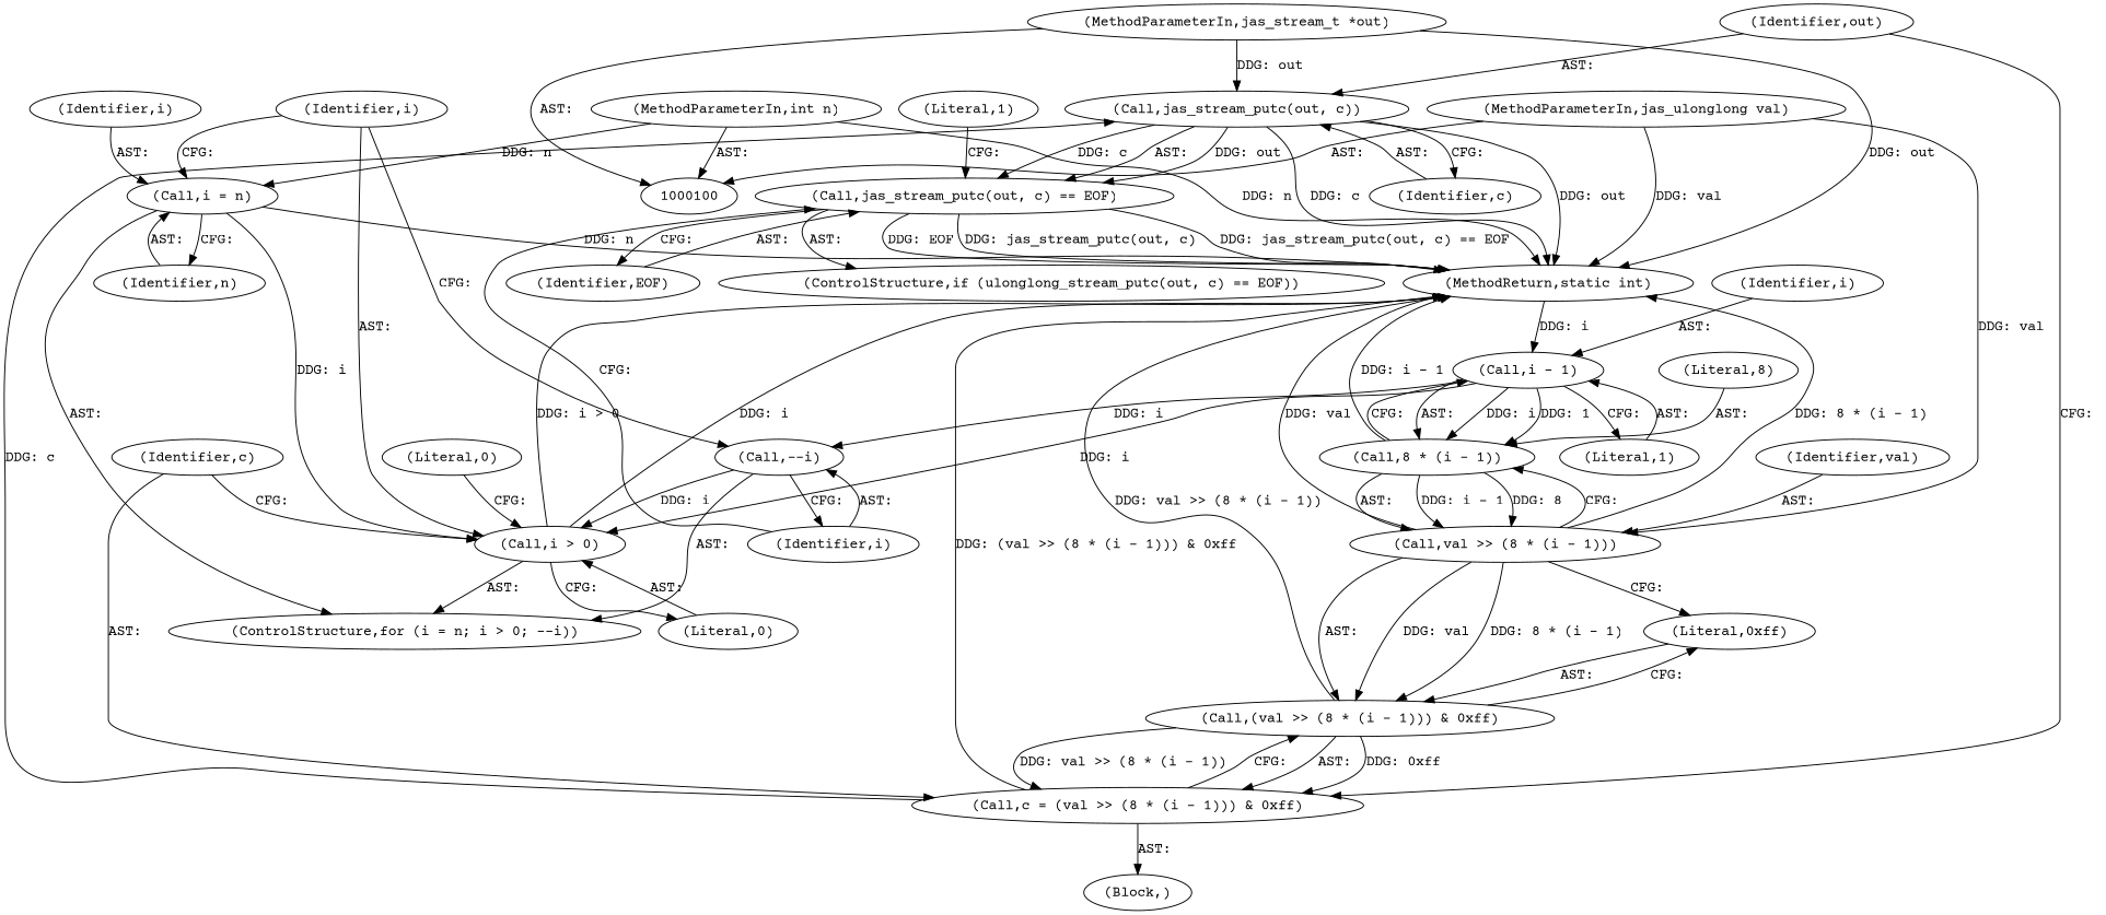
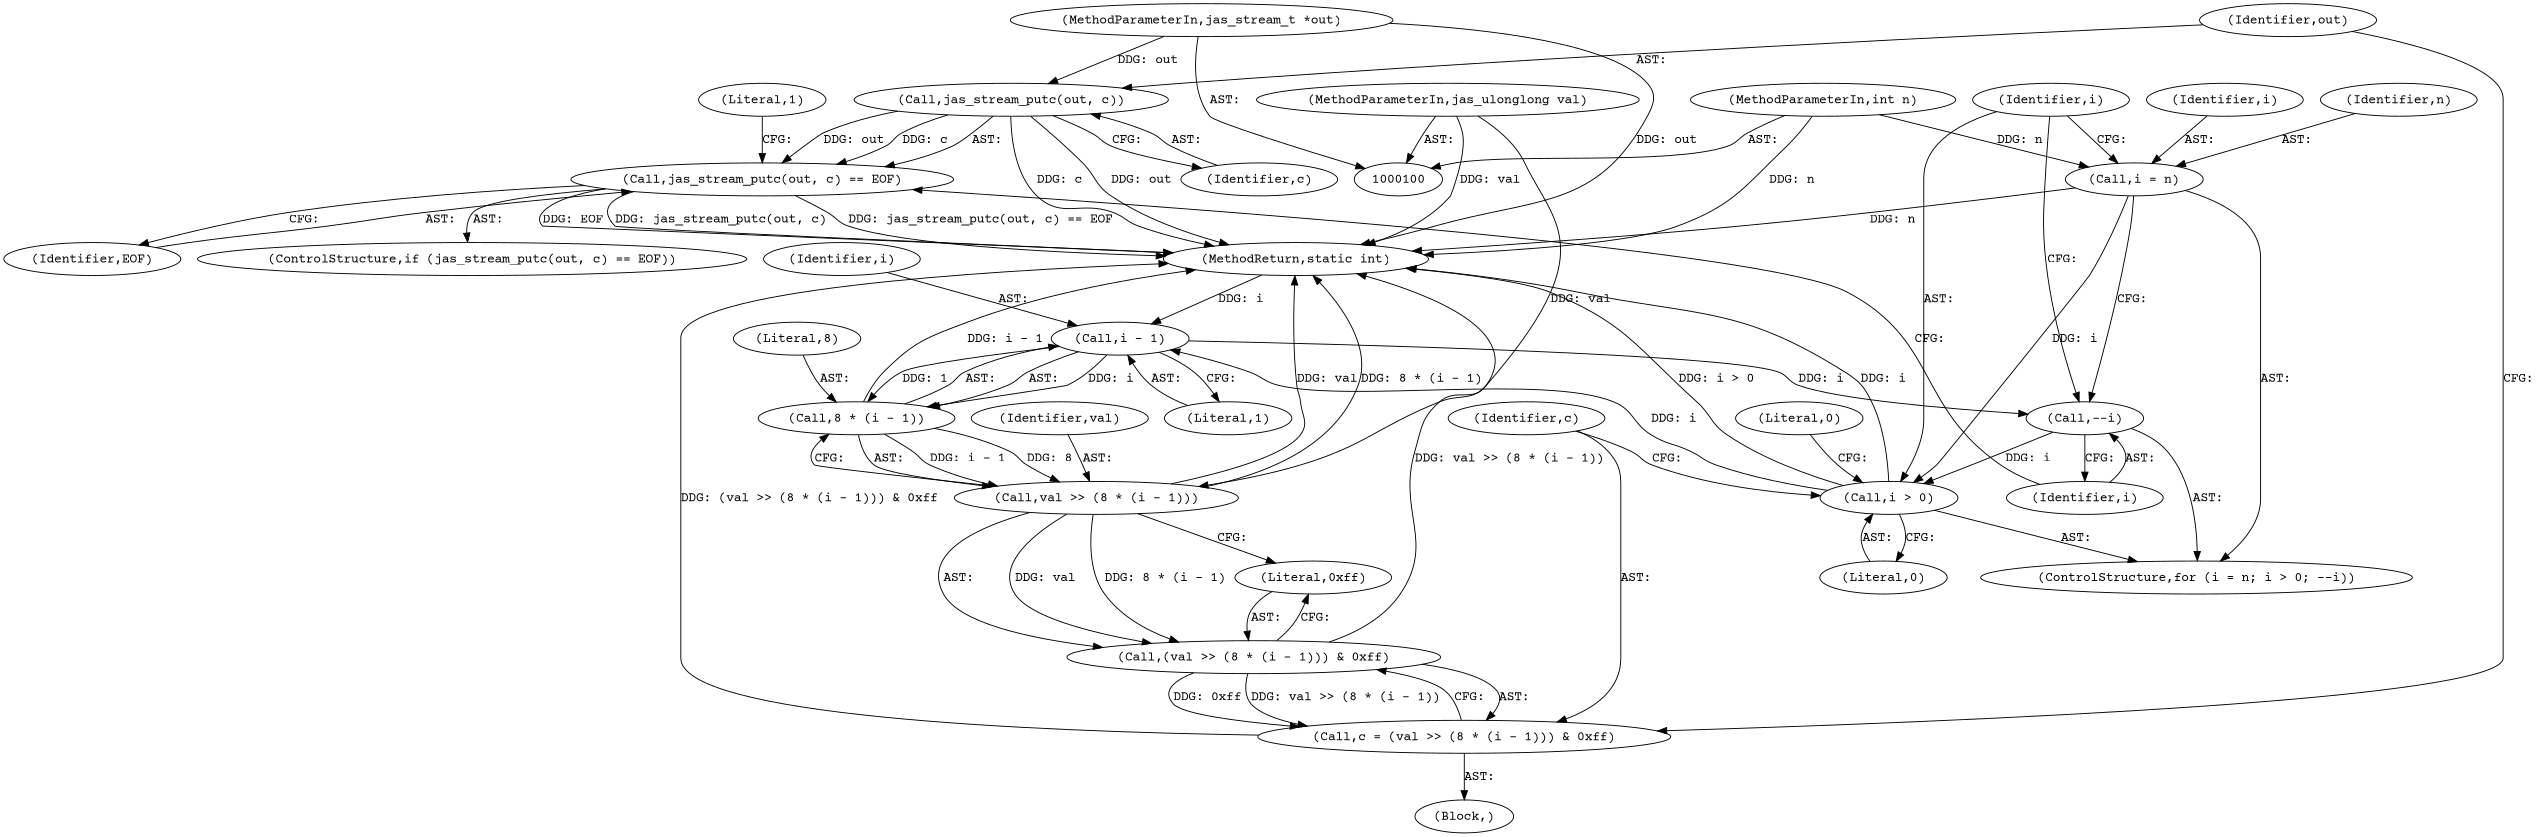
  digraph {
    fontname="Courier Prime"
    node [fontname="Courier Prime"]
    edge [fontname="Courier Prime"]
    n1 [label="(Call,jas_stream_putc(out, c))"]
    n2 [label="(Call,jas_stream_putc(out, c) == EOF)"]
    n3 [label="(MethodReturn,static int)"]
    n4 [label="(Identifier,c)"]
    n5 [label="(Identifier,EOF)"]
-   n6 [label="(ControlStructure,if (ulonglong_stream_putc(out, c) == EOF))"]
+   n6 [label="(ControlStructure,if (jas_stream_putc(out, c) == EOF))"]
    n7 [label="(Call,i - 1)"]
    n8 [label="(MethodParameterIn,jas_stream_t *out)"]
    1000100
    n10 [label="(Call,c = (val >> (8 * (i - 1))) & 0xff)"]
    n11 [label="(Call,(val >> (8 * (i - 1))) & 0xff)"]
    n12 [label="(Block,)"]
    n13 [label="(Literal,0xff)"]
    n14 [label="(Call,val >> (8 * (i - 1)))"]
    n15 [label="(Call,8 * (i - 1))"]
    n16 [label="(MethodParameterIn,jas_ulonglong val)"]
    n17 [label="(Call,--i)"]
    n18 [label="(Literal,1)"]
    n19 [label="(Call,i > 0)"]
    n20 [label="(ControlStructure,for (i = n; i > 0; --i))"]
    n21 [label="(Identifier,i)"]
    n22 [label="(Literal,0)"]
    n23 [label="(Call,i = n)"]
    n24 [label="(Identifier,n)"]
    n25 [label="(MethodParameterIn,int n)"]
    n26 [label="(Identifier,i)"]
    n27 [label="(Identifier,i)"]
    n28 [label="(Literal,1)"]
    n29 [label="(Identifier,i)"]
    n30 [label="(Literal,0)"]
    n31 [label="(Identifier,val)"]
    n32 [label="(Identifier,c)"]
    n33 [label="(Identifier,out)"]
    n34 [label="(Literal,8)"]
    n1 -> n2 [label="AST: "]
    n1 -> n2 [label="DDG: out"]
    n1 -> n2 [label="DDG: c"]
    n1 -> n3 [label="DDG: c"]
    n1 -> n3 [label="DDG: out"]
    n1 -> n4 [label="CFG: "]
    n2 -> n3 [label="DDG: jas_stream_putc(out, c)"]
    n2 -> n3 [label="DDG: jas_stream_putc(out, c) == EOF"]
    n2 -> n3 [label="DDG: EOF"]
    n2 -> n5 [label="CFG: "]
    n2 -> n6 [label="AST: "]
    n3 -> n7 [label="DDG: i"]
    n4 -> n1 [label="AST: "]
    n5 -> n2 [label="AST: "]
    n7 -> n15 [label="AST: "]
    n7 -> n15 [label="DDG: i"]
    n7 -> n15 [label="DDG: 1"]
    n7 -> n17 [label="DDG: i"]
    n7 -> n18 [label="CFG: "]
    n8 -> n1 [label="DDG: out"]
    n8 -> n3 [label="DDG: out"]
    n8 -> 1000100 [label="AST: "]
-   n10 -> n1 [label="DDG: c"]
    n10 -> n3 [label="DDG: (val >> (8 * (i - 1))) & 0xff"]
    n10 -> n11 [label="CFG: "]
    n10 -> n12 [label="AST: "]
    n11 -> n3 [label="DDG: val >> (8 * (i - 1))"]
    n11 -> n10 [label="AST: "]
    n11 -> n10 [label="DDG: val >> (8 * (i - 1))"]
    n11 -> n10 [label="DDG: 0xff"]
    n11 -> n13 [label="CFG: "]
    n13 -> n11 [label="AST: "]
    n14 -> n3 [label="DDG: val"]
    n14 -> n3 [label="DDG: 8 * (i - 1)"]
    n14 -> n11 [label="AST: "]
    n14 -> n11 [label="DDG: val"]
    n14 -> n11 [label="DDG: 8 * (i - 1)"]
    n14 -> n13 [label="CFG: "]
    n14 -> n15 [label="CFG: "]
    n15 -> n3 [label="DDG: i - 1"]
-   n15 -> n7 [label="CFG: "]
+   n15 -> n7 [label="AST: "]
    n15 -> n14 [label="AST: "]
    n15 -> n14 [label="DDG: 8"]
    n15 -> n14 [label="DDG: i - 1"]
    n16 -> n3 [label="DDG: val"]
    n16 -> 1000100 [label="AST: "]
    n16 -> n14 [label="DDG: val"]
    n17 -> n19 [label="DDG: i"]
    n17 -> n20 [label="AST: "]
    n17 -> n21 [label="CFG: "]
    n18 -> n7 [label="AST: "]
    n19 -> n3 [label="DDG: i > 0"]
    n19 -> n3 [label="DDG: i"]
-   n7 -> n19 [label="DDG: i"]
+   n19 -> n7 [label="DDG: i"]
    n19 -> n20 [label="AST: "]
    n19 -> n22 [label="CFG: "]
    n21 -> n2 [label="CFG: "]
    n21 -> n17 [label="AST: "]
    n22 -> n19 [label="AST: "]
    n23 -> n3 [label="DDG: n"]
    n23 -> n19 [label="DDG: i"]
    n23 -> n20 [label="AST: "]
-   n23 -> n24 [label="CFG: "]
+   n23 -> n17 [label="CFG: "]
    n24 -> n23 [label="AST: "]
    n25 -> n3 [label="DDG: n"]
    n25 -> 1000100 [label="AST: "]
    n25 -> n23 [label="DDG: n"]
    n26 -> n7 [label="AST: "]
    n27 -> n23 [label="AST: "]
    n28 -> n2 [label="CFG: "]
    n29 -> n17 [label="CFG: "]
    n29 -> n19 [label="AST: "]
    n29 -> n23 [label="CFG: "]
    n30 -> n19 [label="CFG: "]
    n31 -> n14 [label="AST: "]
    n32 -> n10 [label="AST: "]
    n32 -> n19 [label="CFG: "]
    n33 -> n1 [label="AST: "]
    n33 -> n10 [label="CFG: "]
    n34 -> n15 [label="AST: "]
  }
